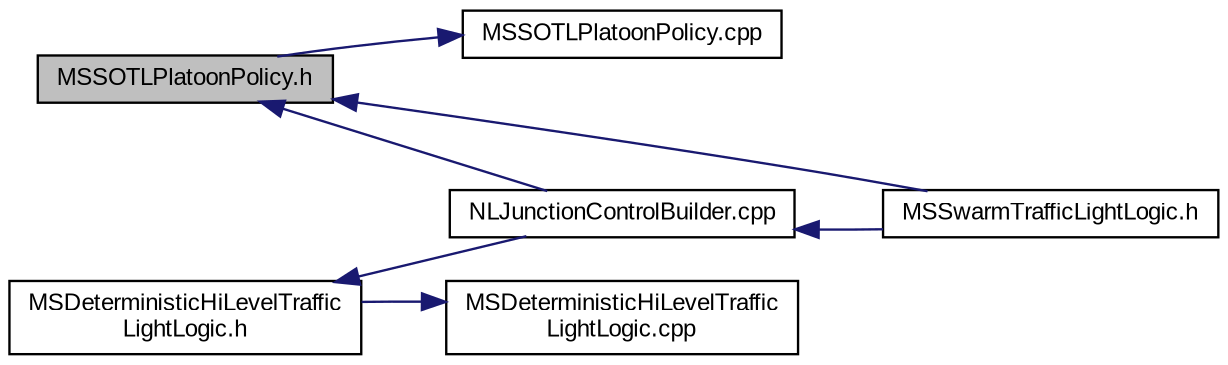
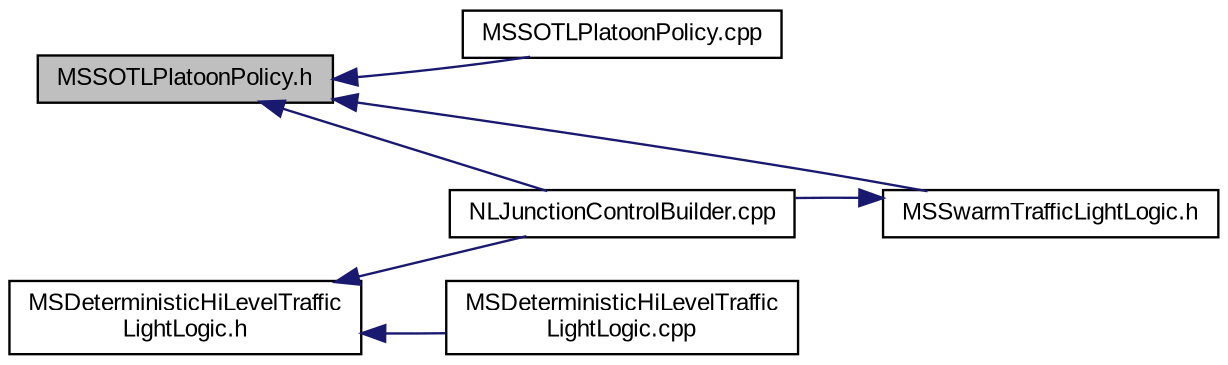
  digraph {
    fontname="Liberation Sans"
    rankdir=LR
    node [color=black fillcolor=white fontname="Liberation Sans" fontsize=10 shape=record style=filled]
    edge [color=midnightblue dir=back fontname="Liberation Sans" fontsize=10 labelfontname=Helvetica labelfontsize=10 style=solid]
    n1 [fillcolor=grey75 fontcolor=black height=0.2 label="MSSOTLPlatoonPolicy.h" width=0.4]
    n2 [height=0.2 label="NLJunctionControlBuilder.cpp" width=0.4]
    n3 [height=0.2 label="MSSOTLPlatoonPolicy.cpp" width=0.4]
    n4 [height=0.2 label="MSSwarmTrafficLightLogic.h" width=0.4]
    n5 [height=0.2 label="MSDeterministicHiLevelTraffic\lLightLogic.h" width=0.4]
    n6 [height=0.2 label="MSDeterministicHiLevelTraffic\lLightLogic.cpp" width=0.4]
    n1 -> n2
-   n3 -> n1
+   n1 -> n3
    n1 -> n4
-   n2 -> n4
+   n4 -> n2
    n5 -> n2
-   n6 -> n5
+   n5 -> n6
  }
